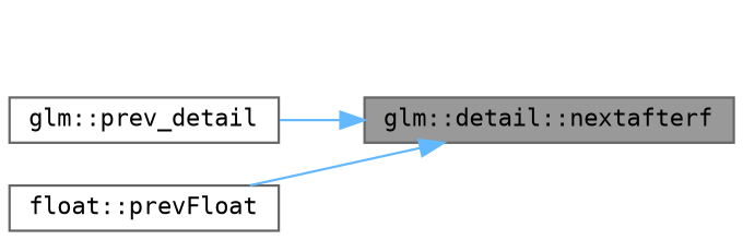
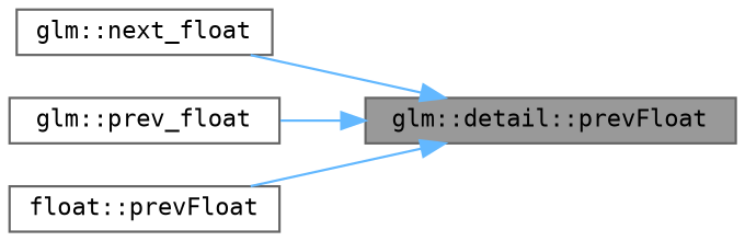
  digraph {
    rankdir=RL
    node [color=grey40 fillcolor=white fontname=Terminal fontsize=10 shape=box style=filled]
    edge [color=steelblue1 dir=back fontname=Terminal fontsize=10 labelfontname=Helvetica labelfontsize=10 style=solid]
-   n1 [color=gray40 fillcolor=grey60 fontcolor=black height=0.2 label="glm::detail::nextafterf" width=0.4]
-   n3 [height=0.2 label="glm::prev_detail" width=0.4]
+   n1 [color=gray40 fillcolor=grey60 fontcolor=black height=0.2 label="glm::detail::prevFloat" width=0.4]
+   n2 [height=0.2 label="glm::next_float" width=0.4]
+   n3 [height=0.2 label="glm::prev_float" width=0.4]
    n4 [height=0.2 label="float::prevFloat" width=0.4]
+   n1 -> n2
    n1 -> n3
    n1 -> n4
  }
